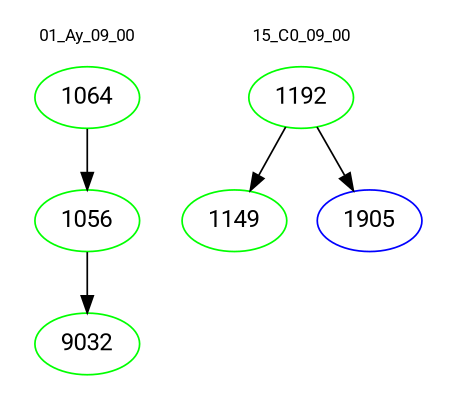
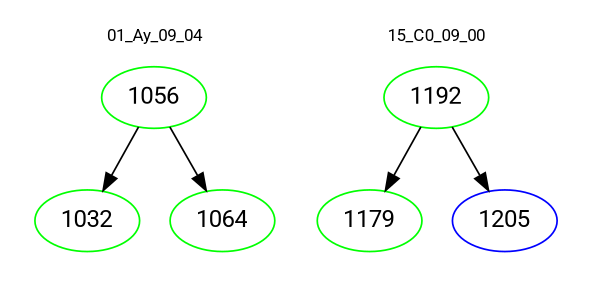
  digraph {
    fontname=Roboto
    node [color=green fontname=Roboto]
    edge [color=black fontname=Roboto]
    n1 [label=1056]
-   n2 [label=9032]
+   n2 [label=1032]
    n3 [label=1064]
    n4 [label=1192]
-   n5 [label=1149]
-   n6 [color=blue label=1905]
+   n5 [label=1179]
+   n6 [color=blue label=1205]
    subgraph cluster_1 {
      color=white
      fontsize=10
-     label="01_Ay_09_00"
+     label="01_Ay_09_04"
      n1
      n2
      n3
    }
    subgraph cluster_2 {
      color=white
      fontsize=10
      label="15_C0_09_00"
      n4
      n5
      n6
    }
    n1 -> n2
-   n3 -> n1
+   n1 -> n3
    n4 -> n5
    n4 -> n6
  }
